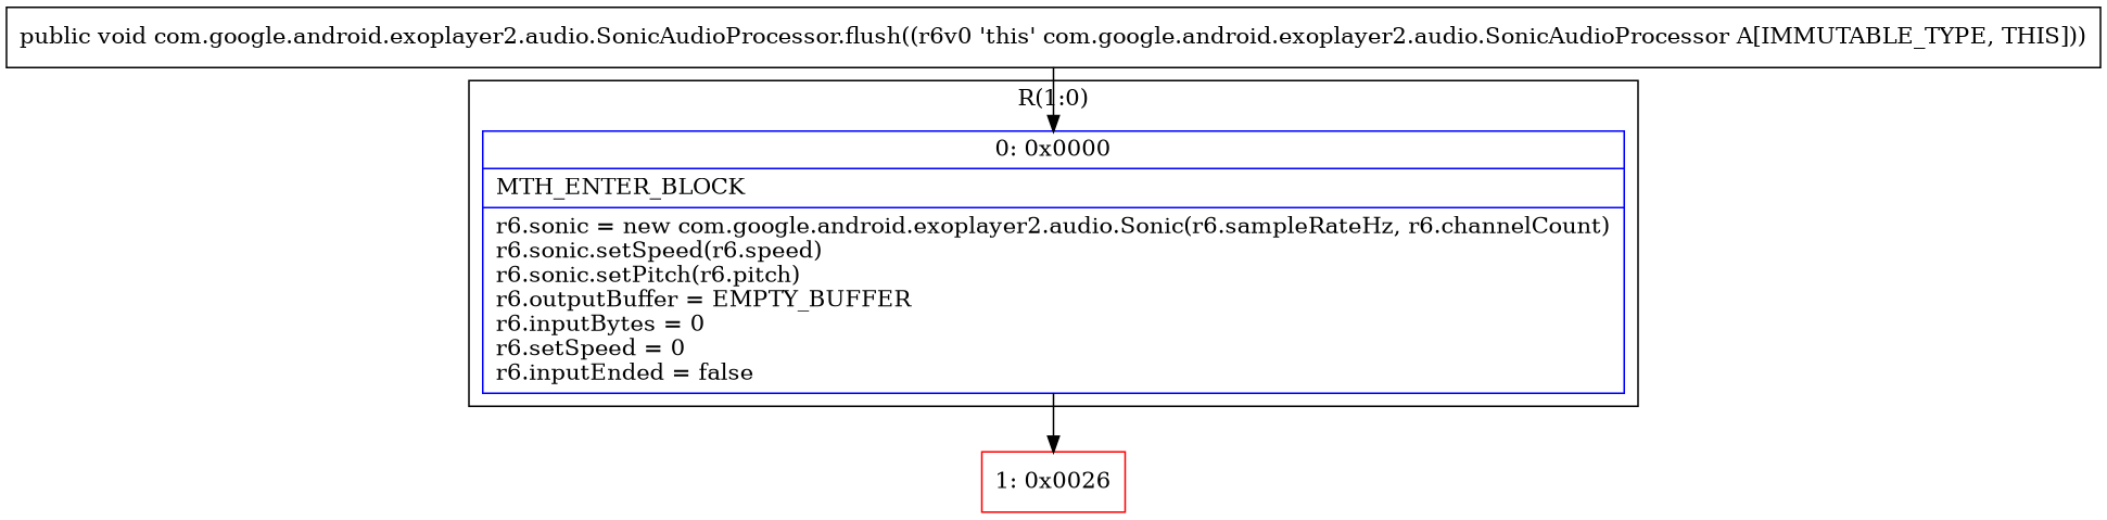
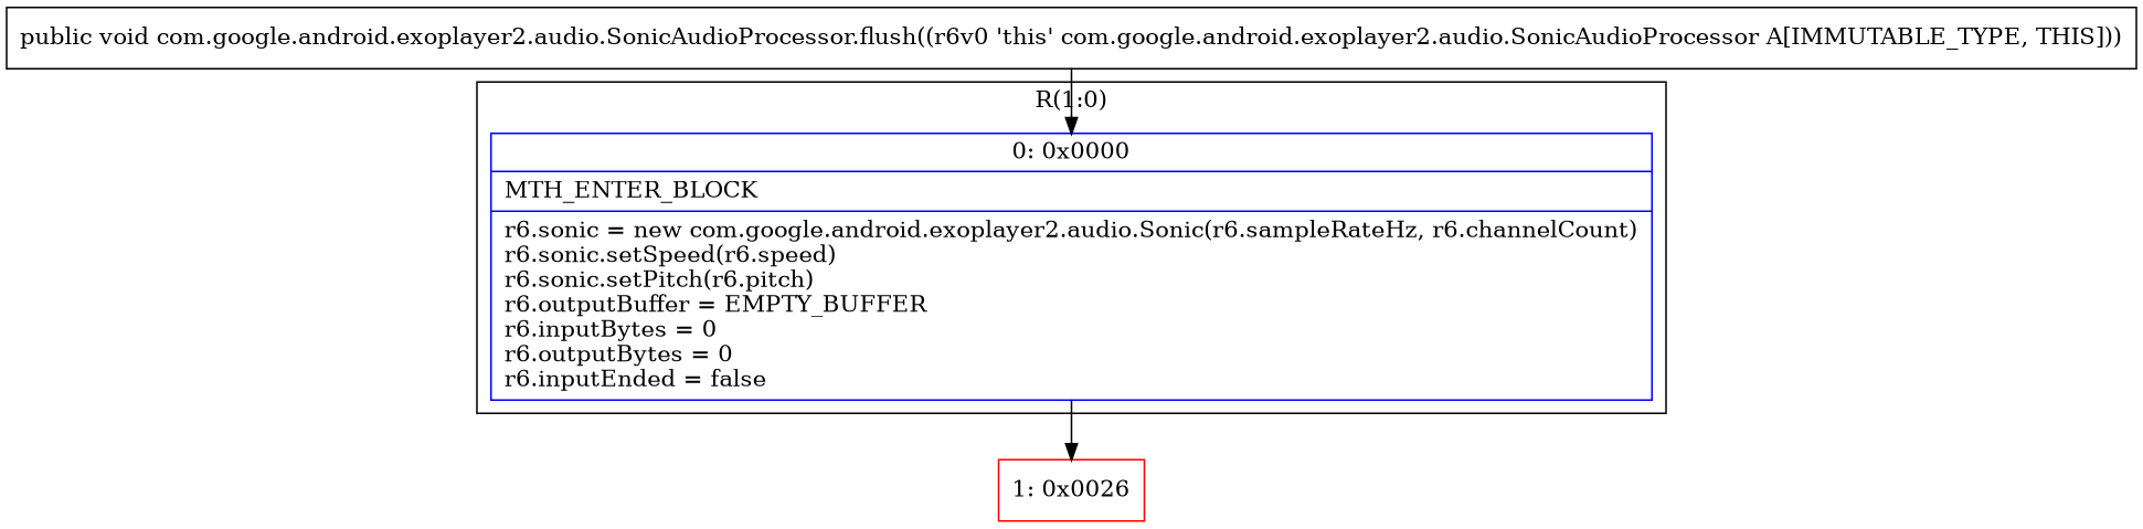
  digraph {
    node [shape=record]
-   n1 [color=blue label="{0\:\ 0x0000|MTH_ENTER_BLOCK\l|r6.sonic = new com.google.android.exoplayer2.audio.Sonic(r6.sampleRateHz, r6.channelCount)\lr6.sonic.setSpeed(r6.speed)\lr6.sonic.setPitch(r6.pitch)\lr6.outputBuffer = EMPTY_BUFFER\lr6.inputBytes = 0\lr6.setSpeed = 0\lr6.inputEnded = false\l}"]
+   n1 [color=blue label="{0\:\ 0x0000|MTH_ENTER_BLOCK\l|r6.sonic = new com.google.android.exoplayer2.audio.Sonic(r6.sampleRateHz, r6.channelCount)\lr6.sonic.setSpeed(r6.speed)\lr6.sonic.setPitch(r6.pitch)\lr6.outputBuffer = EMPTY_BUFFER\lr6.inputBytes = 0\lr6.outputBytes = 0\lr6.inputEnded = false\l}"]
    n2 [color=red label="{1\:\ 0x0026}"]
    n3 [label="{public void com.google.android.exoplayer2.audio.SonicAudioProcessor.flush((r6v0 'this' com.google.android.exoplayer2.audio.SonicAudioProcessor A[IMMUTABLE_TYPE, THIS])) }"]
    subgraph cluster_1 {
      label="R(1:0)"
      n1
    }
    n1 -> n2
    n3 -> n1
  }
